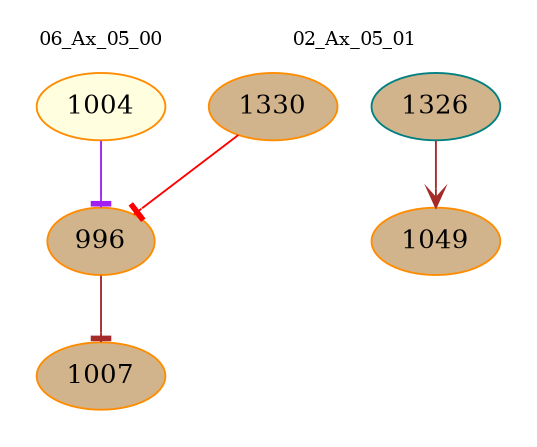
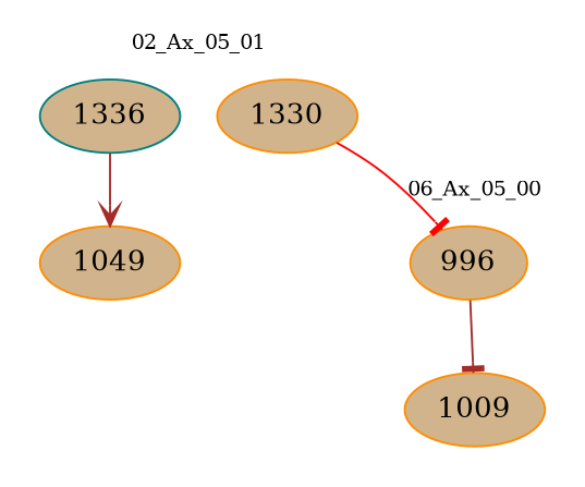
  digraph {
    node [color=darkorange fillcolor=tan style=filled]
    edge [arrowhead=tee color=brown]
-   n1 [fillcolor=lightyellow label=1004]
    n2 [label=996]
-   n3 [label=1007]
+   n3 [label=1009]
    n4 [label=1330]
-   n5 [color=teal label=1326]
+   n5 [color=teal label=1336]
    n6 [label=1049]
    subgraph cluster_1 {
      color=white
      fontsize=10
      label="06_Ax_05_00"
-     n1
      n2
      n3
    }
    subgraph cluster_2 {
      color=white
      fontsize=10
      label="02_Ax_05_01"
      n4
      n5
      n6
    }
-   n1 -> n2 [color=purple]
    n2 -> n3
    n4 -> n2 [color=red]
    n5 -> n6 [arrowhead=vee]
  }
